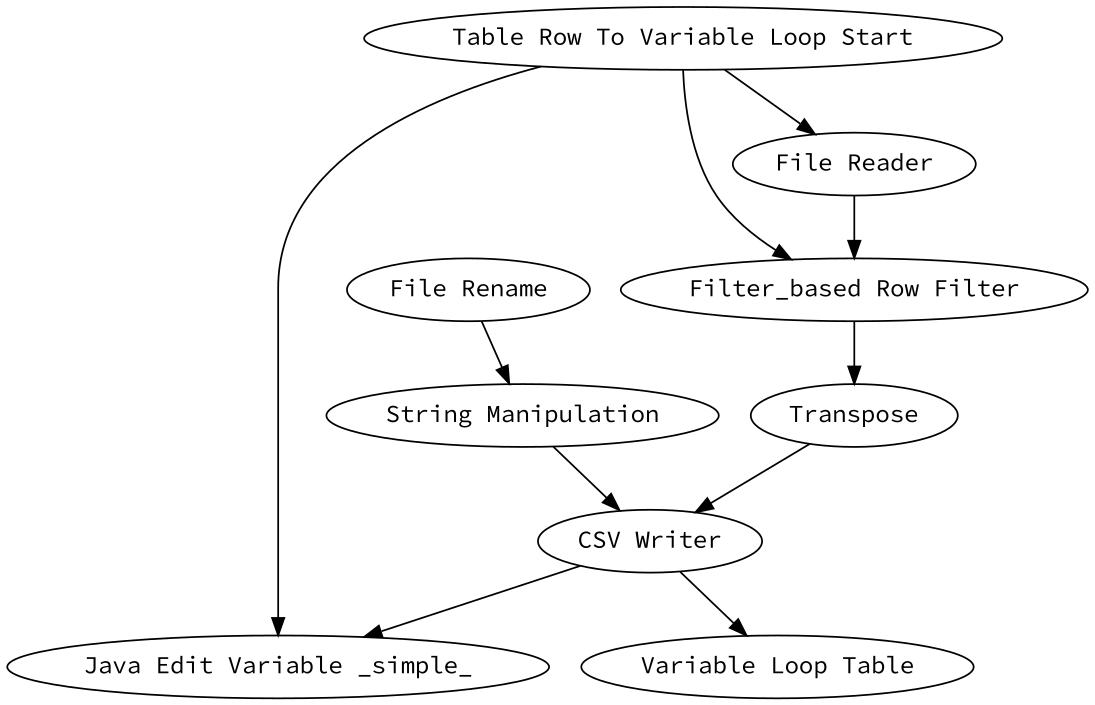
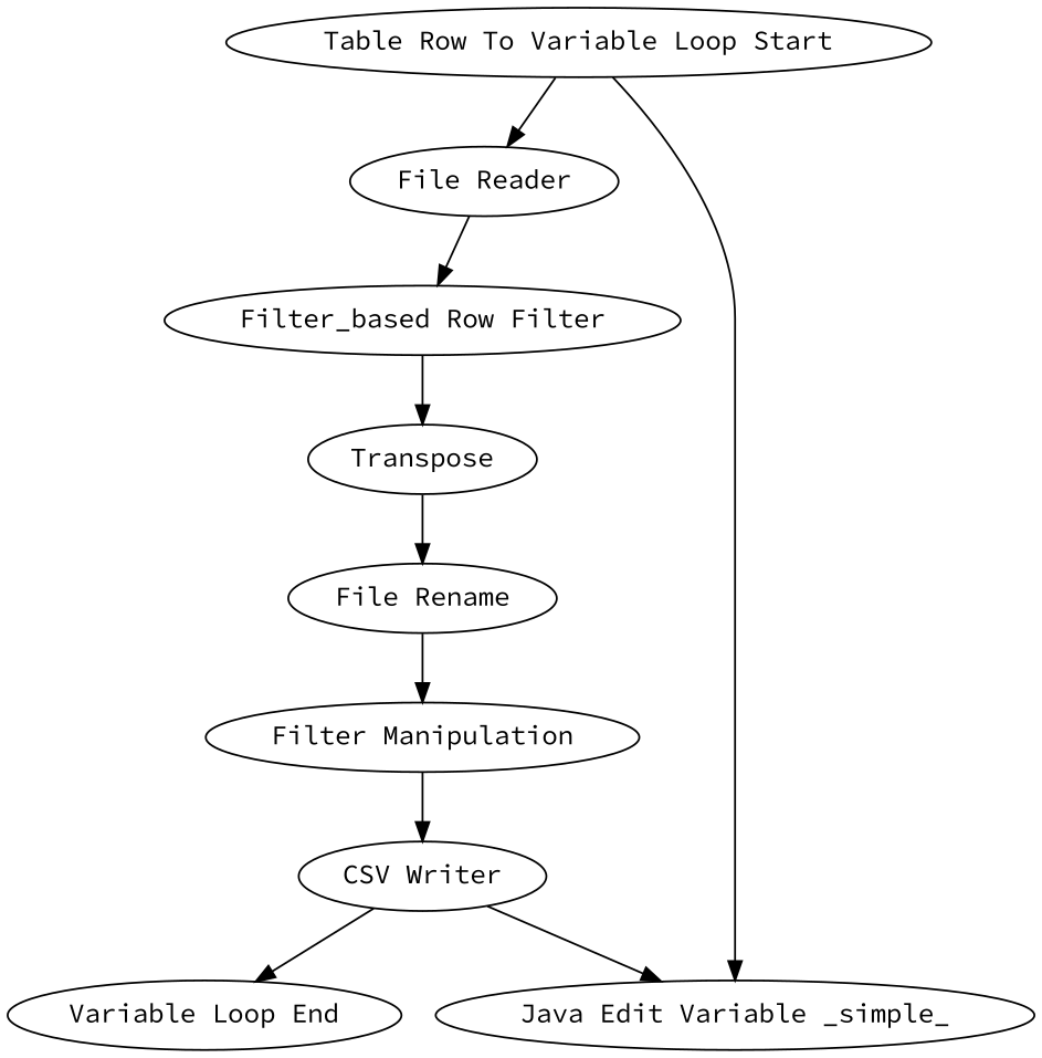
  digraph {
    fontname="Source Code Pro"
    rankdir=TB
    node [fontname="Source Code Pro"]
    edge [fontname="Source Code Pro"]
    n1 [label="File Reader"]
    n2 [label="Filter_based Row Filter"]
    n3 [label="Table Row To Variable Loop Start"]
    n4 [label="Java Edit Variable _simple_"]
    n5 [label=Transpose]
    n6 [label="File Rename"]
-   n7 [label="String Manipulation"]
+   n7 [label="Filter Manipulation"]
    n8 [label="CSV Writer"]
-   n9 [label="Variable Loop Table"]
+   n9 [label="Variable Loop End"]
    n1 -> n2
    n2 -> n5
    n3 -> n1
-   n3 -> n2
    n3 -> n4
-   n5 -> n8
+   n5 -> n6
    n6 -> n7
    n7 -> n8
    n8 -> n4
    n8 -> n9
  }
